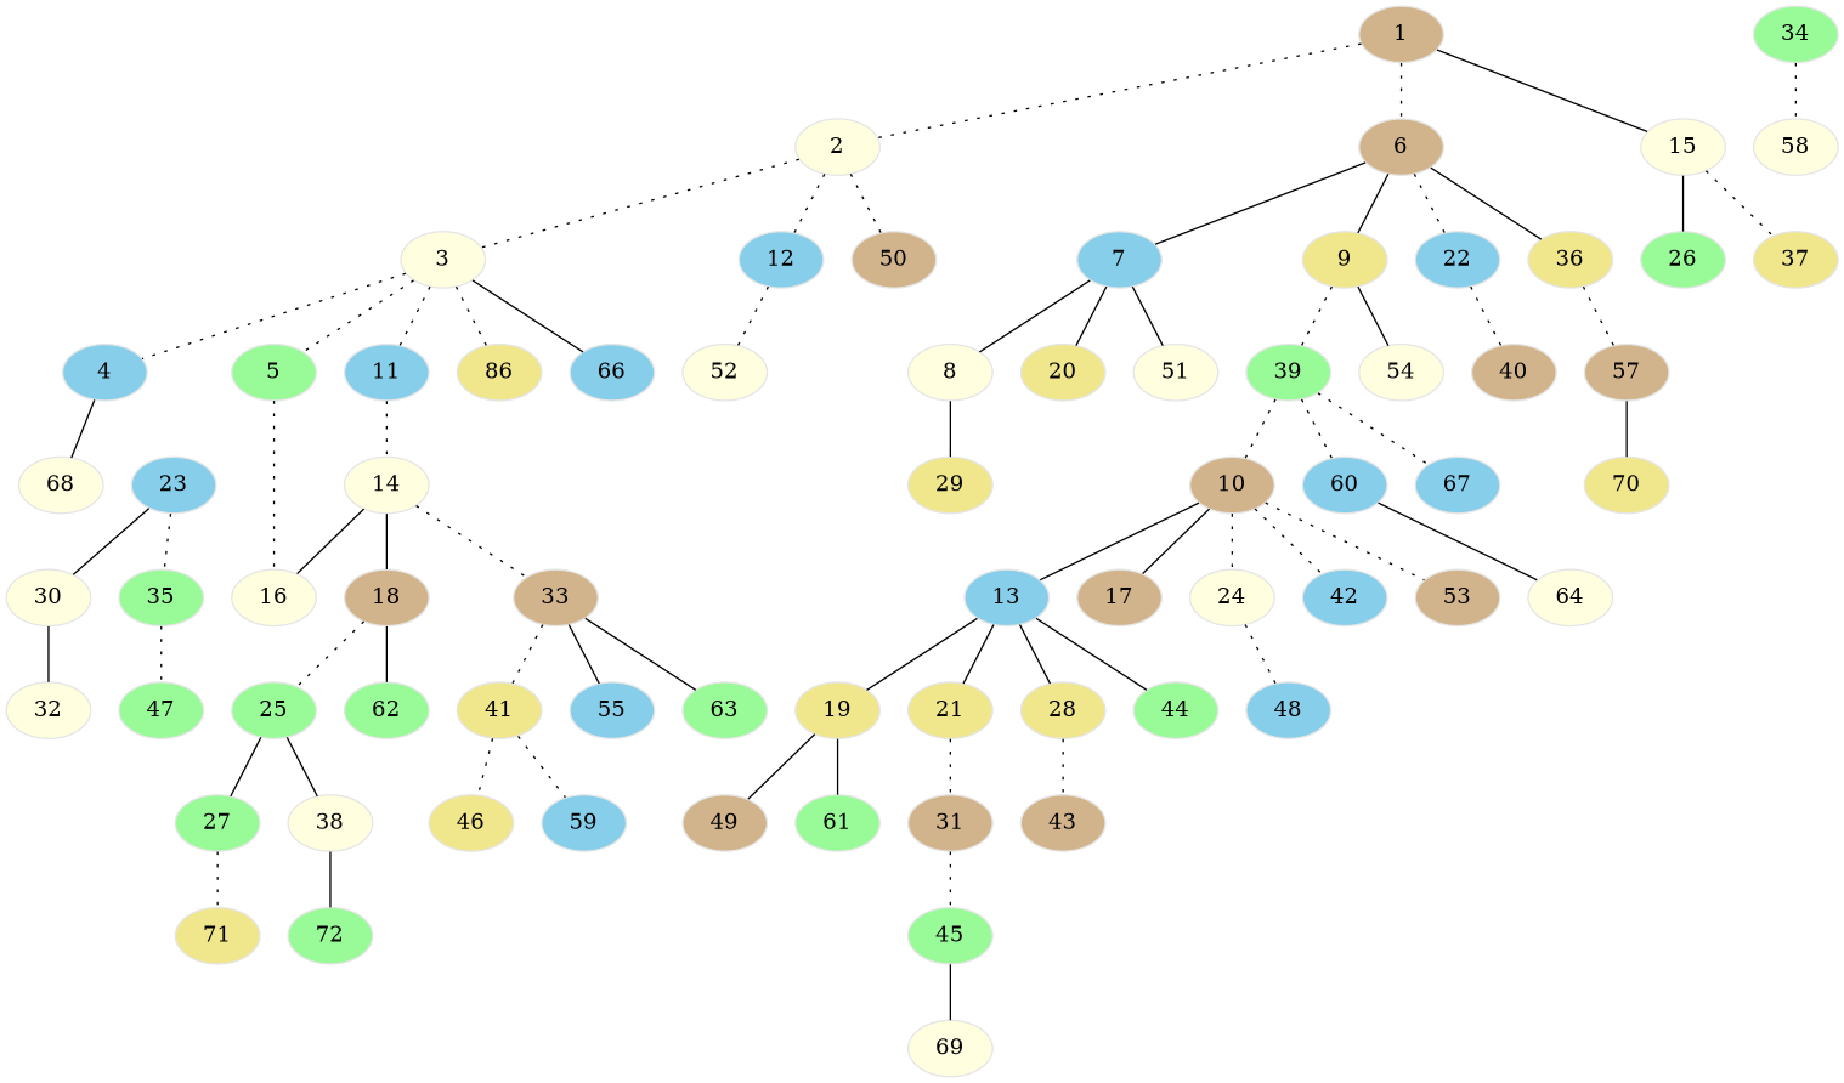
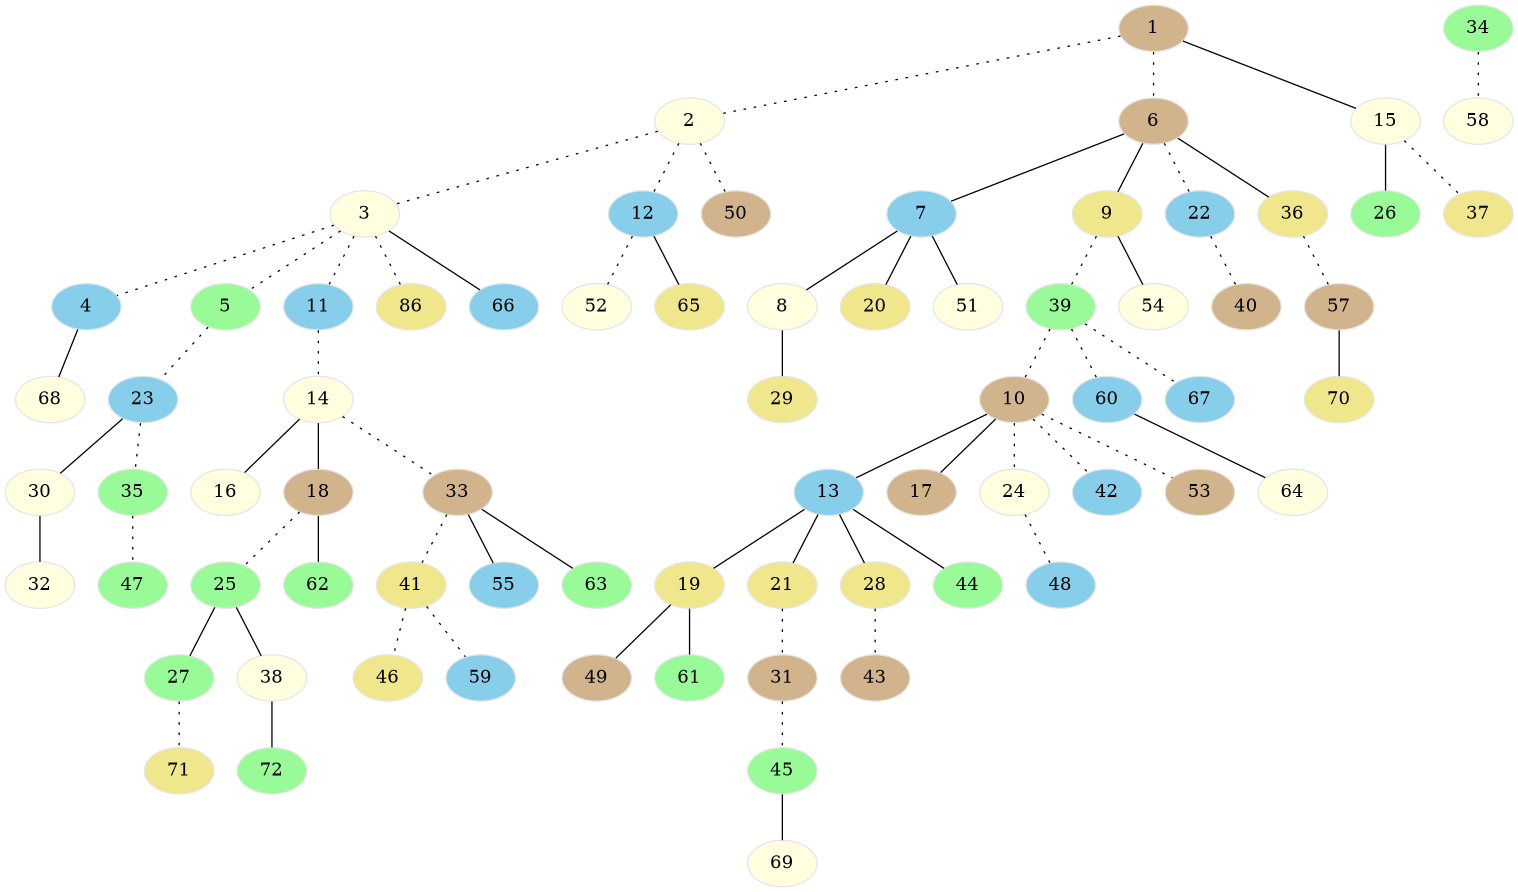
  graph {
    node [color=gray90 fillcolor=lightyellow style=filled]
    edge [style=dotted]
    1 [fillcolor=tan]
    2
    6 [fillcolor=tan]
    15
    3
    12 [fillcolor=skyblue]
    50 [fillcolor=tan]
    7 [fillcolor=skyblue]
    9 [fillcolor=khaki]
    22 [fillcolor=skyblue]
    36 [fillcolor=khaki]
    26 [fillcolor=palegreen]
    37 [fillcolor=khaki]
    4 [fillcolor=skyblue]
    5 [fillcolor=palegreen]
    11 [fillcolor=skyblue]
    n17 [fillcolor=khaki label=86]
    66 [fillcolor=skyblue]
    52
+   65 [fillcolor=khaki]
    68
    23 [fillcolor=skyblue]
    14
    30
    35 [fillcolor=palegreen]
    8
    20 [fillcolor=khaki]
    51
    39 [fillcolor=palegreen]
    54
    40 [fillcolor=tan]
    57 [fillcolor=tan]
    29 [fillcolor=khaki]
    10 [fillcolor=tan]
    13 [fillcolor=skyblue]
    17 [fillcolor=tan]
    24
    42 [fillcolor=skyblue]
    53 [fillcolor=tan]
    60 [fillcolor=skyblue]
    67 [fillcolor=skyblue]
    19 [fillcolor=khaki]
    21 [fillcolor=khaki]
    28 [fillcolor=khaki]
    44 [fillcolor=palegreen]
    48 [fillcolor=skyblue]
    16
    18 [fillcolor=tan]
    33 [fillcolor=tan]
    49 [fillcolor=tan]
    61 [fillcolor=palegreen]
    31 [fillcolor=tan]
    43 [fillcolor=tan]
    25 [fillcolor=palegreen]
    62 [fillcolor=palegreen]
    41 [fillcolor=khaki]
    55 [fillcolor=skyblue]
    63 [fillcolor=palegreen]
    27 [fillcolor=palegreen]
    38
    45 [fillcolor=palegreen]
    32
    47 [fillcolor=palegreen]
    71 [fillcolor=khaki]
    34 [fillcolor=palegreen]
    58
    72 [fillcolor=palegreen]
    69
    46 [fillcolor=khaki]
    59 [fillcolor=skyblue]
    70 [fillcolor=khaki]
    64
    1 -- 2
    1 -- 6
    1 -- 15 [style=solid]
    2 -- 3
    2 -- 12
    2 -- 50
    6 -- 7 [style=solid]
    6 -- 9 [style=solid]
    6 -- 22
    6 -- 36 [style=solid]
    15 -- 26 [style=solid]
    15 -- 37
    3 -- 4
    3 -- 5
    3 -- 11
    3 -- n17
    3 -- 66 [style=solid]
    12 -- 52
+   12 -- 65 [style=solid]
    7 -- 8 [style=solid]
    7 -- 20 [style=solid]
    7 -- 51 [style=solid]
    9 -- 39
    9 -- 54 [style=solid]
    22 -- 40
    36 -- 57
    4 -- 68 [style=solid]
-   5 -- 16
+   5 -- 23
    11 -- 14
    23 -- 30 [style=solid]
    23 -- 35
    14 -- 16 [style=solid]
    14 -- 18 [style=solid]
    14 -- 33
    30 -- 32 [style=solid]
    35 -- 47
    8 -- 29 [style=solid]
    39 -- 10
    39 -- 60
    39 -- 67
    57 -- 70 [style=solid]
    10 -- 13 [style=solid]
    10 -- 17 [style=solid]
    10 -- 24
    10 -- 42
    10 -- 53
    13 -- 19 [style=solid]
    13 -- 21 [style=solid]
    13 -- 28 [style=solid]
    13 -- 44 [style=solid]
    24 -- 48
    60 -- 64 [style=solid]
    19 -- 49 [style=solid]
    19 -- 61 [style=solid]
    21 -- 31
    28 -- 43
    18 -- 25
    18 -- 62 [style=solid]
    33 -- 41
    33 -- 55 [style=solid]
    33 -- 63 [style=solid]
    31 -- 45
    25 -- 27 [style=solid]
    25 -- 38 [style=solid]
    41 -- 46
    41 -- 59
    27 -- 71
    38 -- 72 [style=solid]
    45 -- 69 [style=solid]
    34 -- 58
  }
